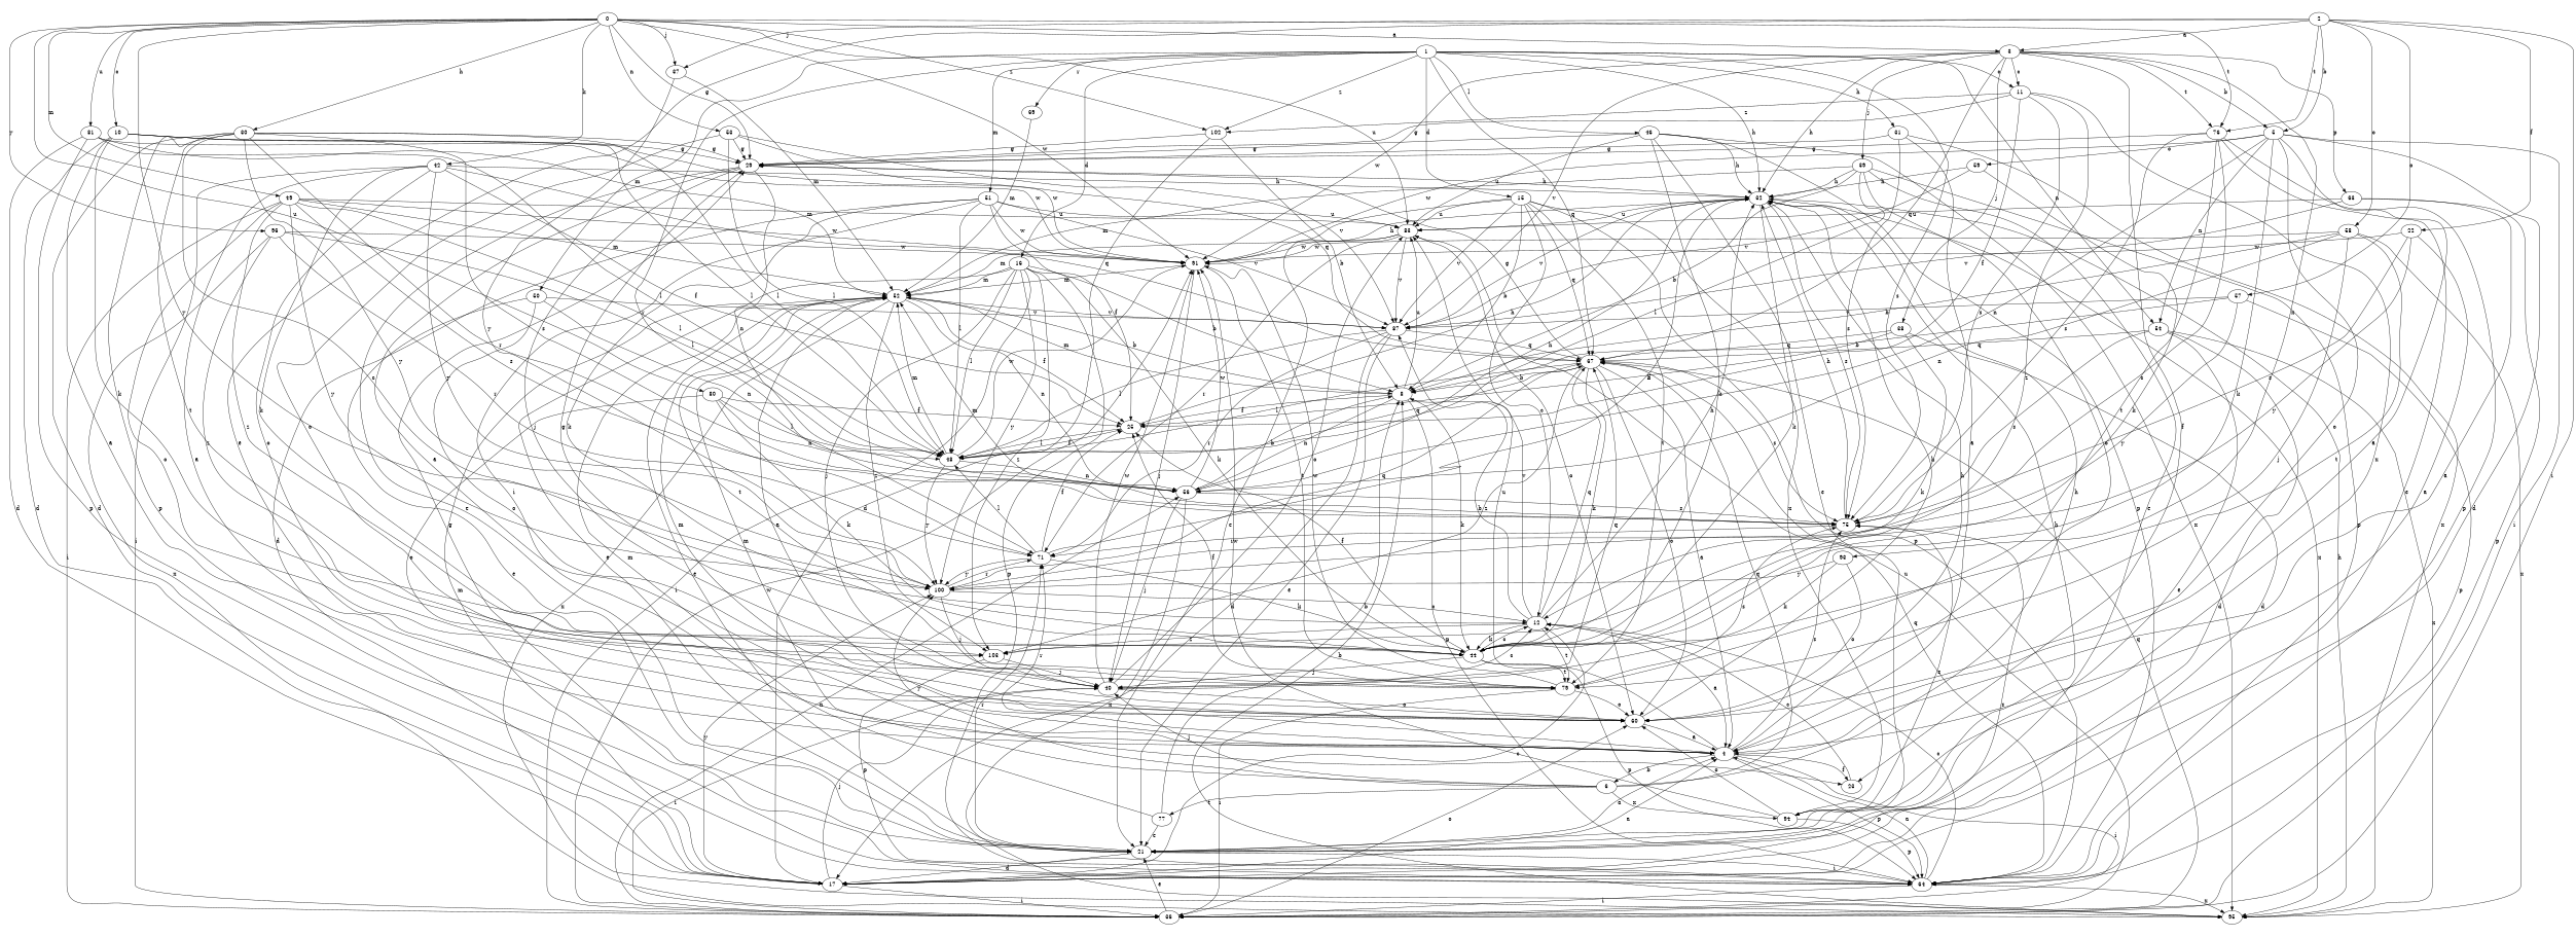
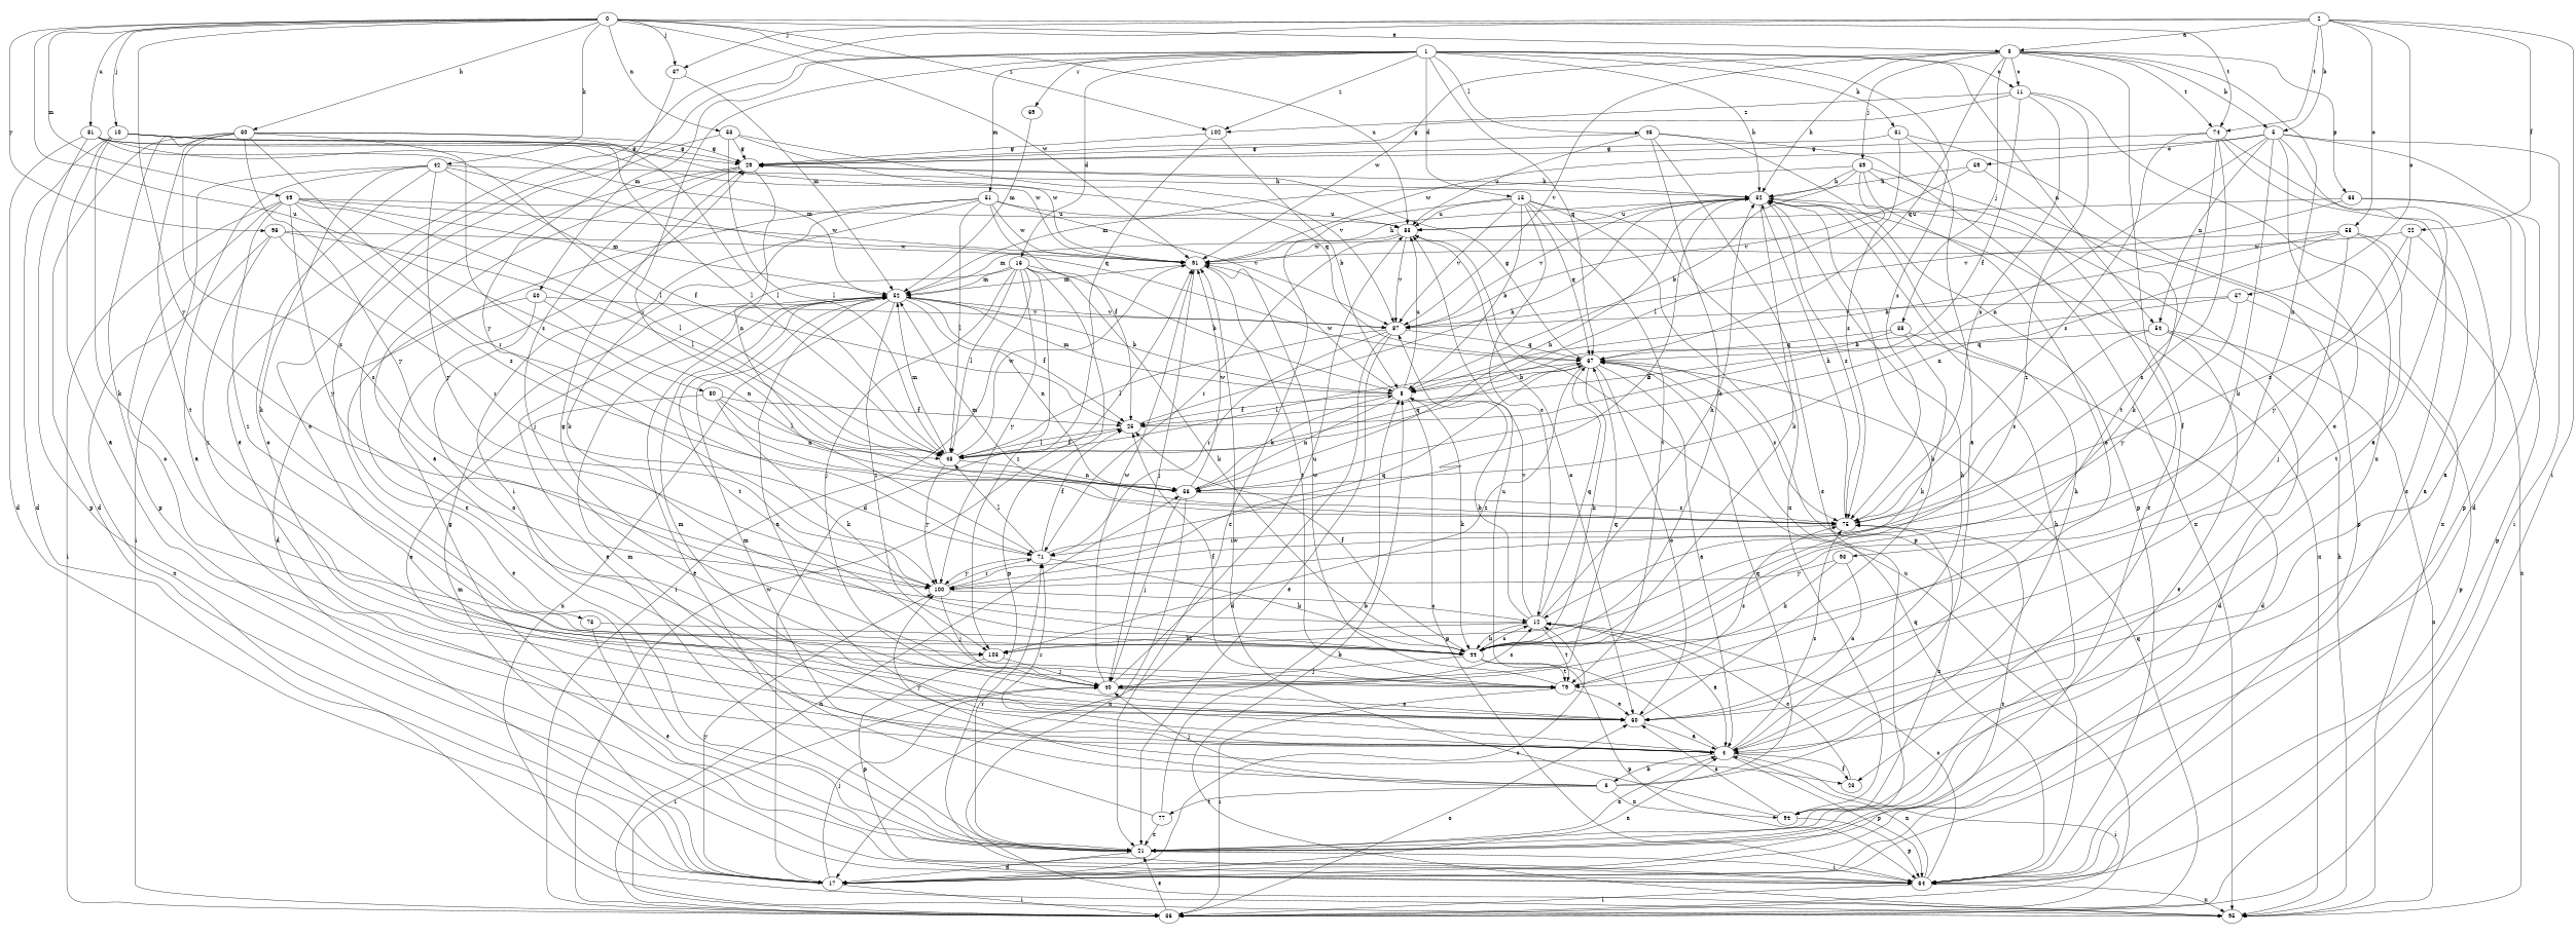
  strict digraph {
    0
    3
    10
    29
    30
    37
    42
    49
    53
-   76
+   76 [label=74]
    80
    81
    83
    91
    96
    100
    102
    11
    32
    67
    5
    23
    38
    39
    63
    87
    93
    4
    17
    44
    48
    21
    56
    40
    71
    75
    64
    12
    79
    52
    36
    60
    25
    103
    95
    8
    1
    15
    16
    31
    46
    50
    51
    54
    69
+   73
    94
    2
    22
    57
    58
    59
    6
    77
    0 -> 3 [label=a]
-   0 -> 10 [label=c]
-   0 -> 29 [label=g]
+   0 -> 10 [label=j]
+   81 -> 29 [label=g]
    0 -> 30 [label=h]
    0 -> 37 [label=j]
    0 -> 42 [label=k]
    0 -> 49 [label=m]
    0 -> 53 [label=n]
    0 -> 76 [label=t]
    0 -> 80 [label=u]
    0 -> 81 [label=u]
    0 -> 83 [label=u]
    0 -> 91 [label=w]
    0 -> 96 [label=y]
    0 -> 100 [label=y]
    0 -> 102 [label=z]
    3 -> 76 [label=t]
    3 -> 91 [label=w]
    3 -> 11 [label=c]
    3 -> 32 [label=h]
    3 -> 67 [label=q]
    3 -> 5 [label=b]
    3 -> 23 [label=f]
    3 -> 38 [label=j]
    3 -> 39 [label=j]
    3 -> 63 [label=p]
    3 -> 87 [label=v]
    3 -> 93 [label=x]
    10 -> 29 [label=g]
    10 -> 91 [label=w]
    10 -> 4 [label=a]
    10 -> 17 [label=d]
    10 -> 44 [label=k]
    10 -> 48 [label=l]
    29 -> 32 [label=h]
    29 -> 4 [label=a]
    29 -> 21 [label=e]
    29 -> 56 [label=n]
    29 -> 40 [label=j]
    30 -> 29 [label=g]
    30 -> 100 [label=y]
    30 -> 17 [label=d]
    30 -> 48 [label=l]
    30 -> 71 [label=r]
    30 -> 75 [label=s]
    30 -> 64 [label=p]
    30 -> 12 [label=c]
    30 -> 79 [label=t]
    37 -> 100 [label=y]
    37 -> 52 [label=m]
    42 -> 100 [label=y]
    42 -> 32 [label=h]
    42 -> 67 [label=q]
    42 -> 4 [label=a]
    42 -> 44 [label=k]
    42 -> 36 [label=i]
    42 -> 60 [label=o]
    42 -> 25 [label=f]
    49 -> 83 [label=u]
    49 -> 91 [label=w]
    49 -> 100 [label=y]
    49 -> 48 [label=l]
    49 -> 75 [label=s]
    49 -> 52 [label=m]
    49 -> 36 [label=i]
    49 -> 60 [label=o]
    49 -> 103 [label=z]
    53 -> 29 [label=g]
    53 -> 67 [label=q]
    53 -> 87 [label=v]
    53 -> 48 [label=l]
    53 -> 60 [label=o]
    76 -> 29 [label=g]
    76 -> 21 [label=e]
    76 -> 75 [label=s]
    76 -> 64 [label=p]
    76 -> 12 [label=c]
    76 -> 79 [label=t]
    80 -> 44 [label=k]
    80 -> 48 [label=l]
    80 -> 56 [label=n]
    80 -> 60 [label=o]
    80 -> 25 [label=f]
    81 -> 91 [label=w]
    81 -> 17 [label=d]
    81 -> 48 [label=l]
    81 -> 64 [label=p]
    81 -> 52 [label=m]
-   83 -> 91 [label=w]
+   8 -> 91 [label=w]
    83 -> 87 [label=v]
    83 -> 71 [label=r]
    83 -> 52 [label=m]
    83 -> 60 [label=o]
    91 -> 32 [label=h]
    91 -> 40 [label=j]
    91 -> 79 [label=t]
    91 -> 52 [label=m]
    96 -> 91 [label=w]
    96 -> 48 [label=l]
    96 -> 71 [label=r]
    96 -> 103 [label=z]
    96 -> 95 [label=x]
    100 -> 67 [label=q]
    100 -> 40 [label=j]
    100 -> 71 [label=r]
    100 -> 12 [label=c]
    102 -> 29 [label=g]
    102 -> 17 [label=d]
    102 -> 8 [label=b]
    11 -> 29 [label=g]
    11 -> 102 [label=z]
    11 -> 75 [label=s]
    11 -> 25 [label=f]
    11 -> 103 [label=z]
    11 -> 94 [label=x]
    32 -> 83 [label=u]
    32 -> 87 [label=v]
    32 -> 44 [label=k]
    32 -> 75 [label=s]
    32 -> 95 [label=x]
    67 -> 29 [label=g]
    67 -> 4 [label=a]
    67 -> 44 [label=k]
    67 -> 48 [label=l]
    67 -> 75 [label=s]
    67 -> 60 [label=o]
    67 -> 103 [label=z]
    67 -> 8 [label=b]
    5 -> 91 [label=w]
    5 -> 4 [label=a]
    5 -> 17 [label=d]
    5 -> 44 [label=k]
    5 -> 56 [label=n]
    5 -> 36 [label=i]
    5 -> 60 [label=o]
    5 -> 54 [label=n]
    5 -> 59 [label=o]
    23 -> 12 [label=c]
    38 -> 67 [label=q]
    38 -> 17 [label=d]
    38 -> 44 [label=k]
    38 -> 25 [label=f]
    39 -> 32 [label=h]
    39 -> 48 [label=l]
    39 -> 21 [label=e]
    39 -> 64 [label=p]
    39 -> 52 [label=m]
    39 -> 60 [label=o]
    39 -> 8 [label=b]
    63 -> 83 [label=u]
    63 -> 87 [label=v]
    63 -> 4 [label=a]
    63 -> 64 [label=p]
    87 -> 67 [label=q]
    87 -> 17 [label=d]
    87 -> 48 [label=l]
    87 -> 21 [label=e]
    87 -> 71 [label=r]
    93 -> 100 [label=y]
    93 -> 44 [label=k]
    93 -> 60 [label=o]
    4 -> 83 [label=u]
    4 -> 32 [label=h]
    4 -> 23 [label=f]
    4 -> 71 [label=r]
    4 -> 75 [label=s]
    4 -> 64 [label=p]
    4 -> 52 [label=m]
    4 -> 36 [label=i]
    4 -> 6 [label=b]
    17 -> 100 [label=y]
    17 -> 4 [label=a]
    17 -> 40 [label=j]
    17 -> 75 [label=s]
    17 -> 12 [label=c]
    17 -> 52 [label=m]
    17 -> 36 [label=i]
    44 -> 40 [label=j]
    44 -> 64 [label=p]
    44 -> 12 [label=c]
    44 -> 79 [label=t]
    44 -> 25 [label=f]
    48 -> 91 [label=w]
    48 -> 100 [label=y]
    48 -> 67 [label=q]
    48 -> 56 [label=n]
    48 -> 52 [label=m]
    48 -> 25 [label=f]
    21 -> 32 [label=h]
    21 -> 4 [label=a]
    21 -> 17 [label=d]
    21 -> 71 [label=r]
    21 -> 64 [label=i]
    56 -> 91 [label=w]
    56 -> 32 [label=h]
    56 -> 40 [label=j]
    56 -> 75 [label=s]
    56 -> 95 [label=x]
    56 -> 8 [label=b]
-   40 -> 83 [label=o]
+   40 -> 83 [label=u]
    40 -> 91 [label=w]
    40 -> 67 [label=q]
    40 -> 12 [label=c]
    40 -> 36 [label=i]
    40 -> 60 [label=o]
    71 -> 100 [label=y]
    71 -> 32 [label=h]
    71 -> 44 [label=k]
    71 -> 48 [label=l]
    71 -> 25 [label=f]
    75 -> 32 [label=h]
    75 -> 71 [label=r]
    75 -> 52 [label=m]
    64 -> 29 [label=g]
    64 -> 67 [label=q]
    64 -> 4 [label=a]
    64 -> 12 [label=c]
    64 -> 36 [label=i]
    64 -> 95 [label=x]
    12 -> 32 [label=h]
    12 -> 67 [label=q]
    12 -> 87 [label=v]
    12 -> 4 [label=a]
    12 -> 44 [label=k]
    12 -> 79 [label=t]
    12 -> 103 [label=z]
    12 -> 8 [label=b]
    79 -> 29 [label=g]
    79 -> 91 [label=w]
    79 -> 75 [label=s]
    79 -> 36 [label=i]
    79 -> 60 [label=o]
    79 -> 25 [label=f]
    52 -> 87 [label=v]
    52 -> 4 [label=a]
    52 -> 21 [label=e]
    52 -> 56 [label=n]
    52 -> 79 [label=t]
    52 -> 25 [label=f]
    52 -> 103 [label=z]
    52 -> 95 [label=x]
    52 -> 8 [label=b]
    36 -> 83 [label=u]
    36 -> 91 [label=w]
    36 -> 67 [label=q]
    36 -> 21 [label=e]
    36 -> 56 [label=n]
    36 -> 60 [label=o]
    60 -> 32 [label=h]
    60 -> 4 [label=a]
    25 -> 32 [label=h]
    25 -> 48 [label=l]
    103 -> 40 [label=j]
    103 -> 64 [label=p]
    95 -> 32 [label=h]
    95 -> 8 [label=b]
    8 -> 83 [label=u]
    8 -> 44 [label=k]
    8 -> 56 [label=n]
    8 -> 64 [label=p]
    8 -> 52 [label=m]
    8 -> 25 [label=f]
    1 -> 102 [label=z]
    1 -> 11 [label=c]
    1 -> 32 [label=h]
    1 -> 67 [label=q]
    1 -> 71 [label=r]
    1 -> 75 [label=s]
    1 -> 15 [label=d]
    1 -> 16 [label=d]
    1 -> 31 [label=h]
    1 -> 46 [label=l]
    1 -> 50 [label=m]
    1 -> 51 [label=m]
    1 -> 54 [label=n]
    1 -> 69 [label=r]
+   1 -> 73 [label=s]
    15 -> 83 [label=u]
    15 -> 67 [label=q]
    15 -> 87 [label=v]
    15 -> 21 [label=e]
    15 -> 64 [label=p]
    15 -> 12 [label=c]
    15 -> 79 [label=t]
    15 -> 8 [label=b]
    15 -> 94 [label=x]
    16 -> 100 [label=y]
    16 -> 44 [label=k]
    16 -> 48 [label=l]
    16 -> 21 [label=e]
    16 -> 40 [label=j]
    16 -> 64 [label=p]
    16 -> 52 [label=m]
    16 -> 36 [label=i]
    16 -> 103 [label=z]
    16 -> 8 [label=b]
    31 -> 29 [label=g]
    31 -> 4 [label=a]
    31 -> 75 [label=s]
    31 -> 95 [label=x]
    46 -> 29 [label=g]
    46 -> 83 [label=u]
-   46 -> 32 [label=h]
    46 -> 44 [label=k]
    46 -> 21 [label=e]
    46 -> 64 [label=p]
    46 -> 95 [label=x]
    50 -> 87 [label=v]
    50 -> 21 [label=e]
    50 -> 56 [label=n]
    50 -> 60 [label=o]
    51 -> 83 [label=u]
    51 -> 91 [label=w]
    51 -> 23 [label=i]
    51 -> 87 [label=v]
    51 -> 17 [label=d]
    51 -> 44 [label=k]
    51 -> 48 [label=l]
    51 -> 25 [label=f]
    54 -> 67 [label=q]
    54 -> 17 [label=d]
    54 -> 21 [label=e]
    54 -> 75 [label=s]
    54 -> 95 [label=x]
    69 -> 52 [label=m]
+   73 -> 44 [label=k]
+   73 -> 21 [label=e]
    94 -> 91 [label=w]
    94 -> 75 [label=s]
    94 -> 64 [label=p]
    94 -> 60 [label=o]
    2 -> 3 [label=a]
    2 -> 37 [label=j]
    2 -> 76 [label=t]
    2 -> 5 [label=b]
    2 -> 21 [label=e]
    2 -> 36 [label=i]
    2 -> 22 [label=f]
    2 -> 57 [label=o]
    2 -> 58 [label=o]
    22 -> 91 [label=w]
    22 -> 100 [label=y]
    22 -> 4 [label=a]
    22 -> 75 [label=s]
    57 -> 100 [label=y]
    57 -> 87 [label=v]
    57 -> 64 [label=p]
    57 -> 8 [label=b]
    58 -> 91 [label=w]
    58 -> 56 [label=n]
    58 -> 40 [label=j]
    58 -> 79 [label=t]
    58 -> 95 [label=x]
    58 -> 8 [label=b]
    59 -> 32 [label=h]
    59 -> 87 [label=v]
    59 -> 44 [label=k]
    6 -> 100 [label=y]
    6 -> 32 [label=h]
    6 -> 67 [label=q]
    6 -> 40 [label=j]
    6 -> 52 [label=m]
    6 -> 94 [label=x]
    6 -> 77 [label=t]
    77 -> 21 [label=e]
    77 -> 52 [label=m]
    77 -> 8 [label=b]
  }
